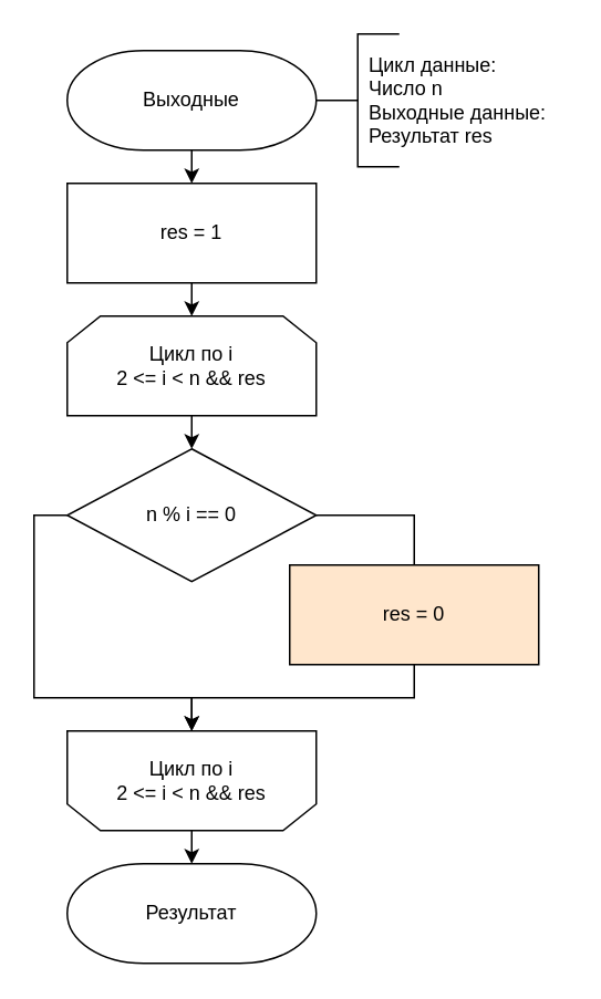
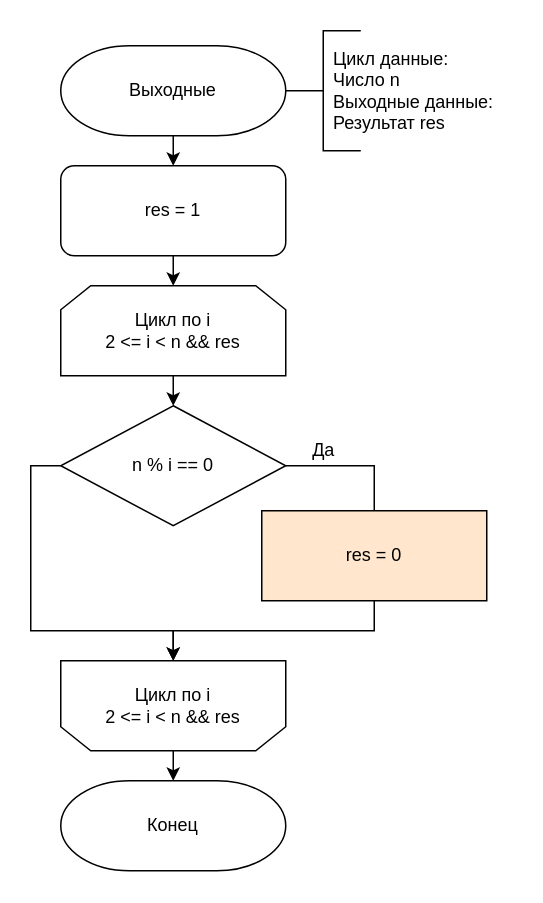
  <mxCell id="0" />
  <mxCell id="1" parent="0" />
  <mxCell id="2" style="edgeStyle=orthogonalEdgeStyle;rounded=0;orthogonalLoop=1;jettySize=auto;html=1;exitX=0.5;exitY=1;exitDx=0;exitDy=0;exitPerimeter=0;entryX=0.5;entryY=0;entryDx=0;entryDy=0;" edge="1" parent="1" source="3" target="12"><mxGeometry relative="1" as="geometry" /></mxCell>
  <mxCell id="3" value="Выходные" style="strokeWidth=1;html=1;shape=mxgraph.flowchart.terminator;whiteSpace=wrap;" vertex="1" parent="1"><mxGeometry x="40" y="30" width="150" height="60" as="geometry" /></mxCell>
  <mxCell id="4" value="" style="strokeWidth=1;html=1;shape=mxgraph.flowchart.annotation_2;align=left;labelPosition=right;pointerEvents=1;" vertex="1" parent="1"><mxGeometry x="190" y="20" width="50" height="80" as="geometry" /></mxCell>
  <mxCell id="5" value="&lt;div&gt;&lt;span&gt;Цикл данные:&lt;/span&gt;&lt;/div&gt;Число n&lt;br&gt;&lt;div&gt;&lt;div&gt;Выходные данные:&lt;/div&gt;Результат res&lt;/div&gt;" style="text;html=1;align=left;verticalAlign=middle;resizable=0;points=[];autosize=1;strokeColor=none;fillColor=none;" vertex="1" parent="1"><mxGeometry x="220" y="30" width="120" height="60" as="geometry" /></mxCell>
  <mxCell id="6" style="edgeStyle=orthogonalEdgeStyle;rounded=0;orthogonalLoop=1;jettySize=auto;html=1;exitX=0.5;exitY=1;exitDx=0;exitDy=0;entryX=0.5;entryY=0;entryDx=0;entryDy=0;" edge="1" parent="1" source="7" target="15"><mxGeometry relative="1" as="geometry" /></mxCell>
  <mxCell id="7" value="Цикл по i&lt;br&gt;2 &amp;lt;= i &amp;lt; n &amp;amp;&amp;amp; res" style="shape=loopLimit;whiteSpace=wrap;html=1;shadow=0;sketch=0;strokeWidth=1;gradientColor=none;" vertex="1" parent="1"><mxGeometry x="40" y="190" width="150" height="60" as="geometry" /></mxCell>
- <mxCell id="8" value="Результат" style="strokeWidth=1;html=1;shape=mxgraph.flowchart.terminator;whiteSpace=wrap;" vertex="1" parent="1"><mxGeometry x="40" y="520" width="150" height="60" as="geometry" /></mxCell>
+ <mxCell id="8" value="Конец" style="strokeWidth=1;html=1;shape=mxgraph.flowchart.terminator;whiteSpace=wrap;" vertex="1" parent="1"><mxGeometry x="40" y="520" width="150" height="60" as="geometry" /></mxCell>
  <mxCell id="9" style="edgeStyle=orthogonalEdgeStyle;rounded=0;orthogonalLoop=1;jettySize=auto;html=1;exitX=0.5;exitY=1;exitDx=0;exitDy=0;entryX=0.5;entryY=0;entryDx=0;entryDy=0;entryPerimeter=0;" edge="1" parent="1" source="10" target="8"><mxGeometry relative="1" as="geometry" /></mxCell>
  <mxCell id="10" value="Цикл по i&lt;br&gt;2 &amp;lt;= i &amp;lt; n &amp;amp;&amp;amp; res" style="shape=loopLimit;whiteSpace=wrap;html=1;shadow=0;sketch=0;strokeWidth=1;gradientColor=none;flipV=1;" vertex="1" parent="1"><mxGeometry x="40" y="440" width="150" height="60" as="geometry" /></mxCell>
  <mxCell id="11" style="edgeStyle=orthogonalEdgeStyle;rounded=0;orthogonalLoop=1;jettySize=auto;html=1;exitX=0.5;exitY=1;exitDx=0;exitDy=0;entryX=0.5;entryY=0;entryDx=0;entryDy=0;" edge="1" parent="1" source="12" target="7"><mxGeometry relative="1" as="geometry" /></mxCell>
- <mxCell id="12" value="res = 1" style="rounded=0;whiteSpace=wrap;html=1;" vertex="1" parent="1"><mxGeometry x="40" y="110" width="150" height="60" as="geometry" /></mxCell>
+ <mxCell id="12" value="res = 1" style="whiteSpace=wrap;html=1;rounded=1;" vertex="1" parent="1"><mxGeometry x="40" y="110" width="150" height="60" as="geometry" /></mxCell>
  <mxCell id="13" style="edgeStyle=orthogonalEdgeStyle;rounded=0;orthogonalLoop=1;jettySize=auto;html=1;exitX=1;exitY=0.5;exitDx=0;exitDy=0;endArrow=none;" edge="1" parent="1" source="15" target="17"><mxGeometry relative="1" as="geometry" /></mxCell>
  <mxCell id="14" style="edgeStyle=orthogonalEdgeStyle;rounded=0;orthogonalLoop=1;jettySize=auto;html=1;exitX=0;exitY=0.5;exitDx=0;exitDy=0;entryX=0.5;entryY=0;entryDx=0;entryDy=0;" edge="1" parent="1" source="15" target="10"><mxGeometry relative="1" as="geometry"><Array as="points"><mxPoint x="20" y="310" /><mxPoint x="20" y="420" /><mxPoint x="115" y="420" /></Array></mxGeometry></mxCell>
  <mxCell id="15" value="n % i == 0" style="rhombus;whiteSpace=wrap;html=1;shadow=0;sketch=0;fontFamily=Helvetica;strokeWidth=1;gradientColor=none;" vertex="1" parent="1"><mxGeometry x="40" y="270" width="150" height="80" as="geometry" /></mxCell>
  <mxCell id="16" style="edgeStyle=orthogonalEdgeStyle;rounded=0;orthogonalLoop=1;jettySize=auto;html=1;exitX=0.5;exitY=1;exitDx=0;exitDy=0;entryX=0.5;entryY=0;entryDx=0;entryDy=0;" edge="1" parent="1" source="17" target="10"><mxGeometry relative="1" as="geometry" /></mxCell>
  <mxCell id="17" value="res = 0" style="rounded=0;whiteSpace=wrap;html=1;fillColor=#ffe6cc;" vertex="1" parent="1"><mxGeometry x="174" y="340" width="150" height="60" as="geometry" /></mxCell>
+ <mxCell id="18" value="&lt;div&gt;Да&lt;/div&gt;" style="text;html=1;align=center;verticalAlign=middle;resizable=0;points=[];autosize=1;strokeColor=none;fillColor=none;" vertex="1" parent="1"><mxGeometry x="200" y="290" width="30" height="20" as="geometry" /></mxCell>
